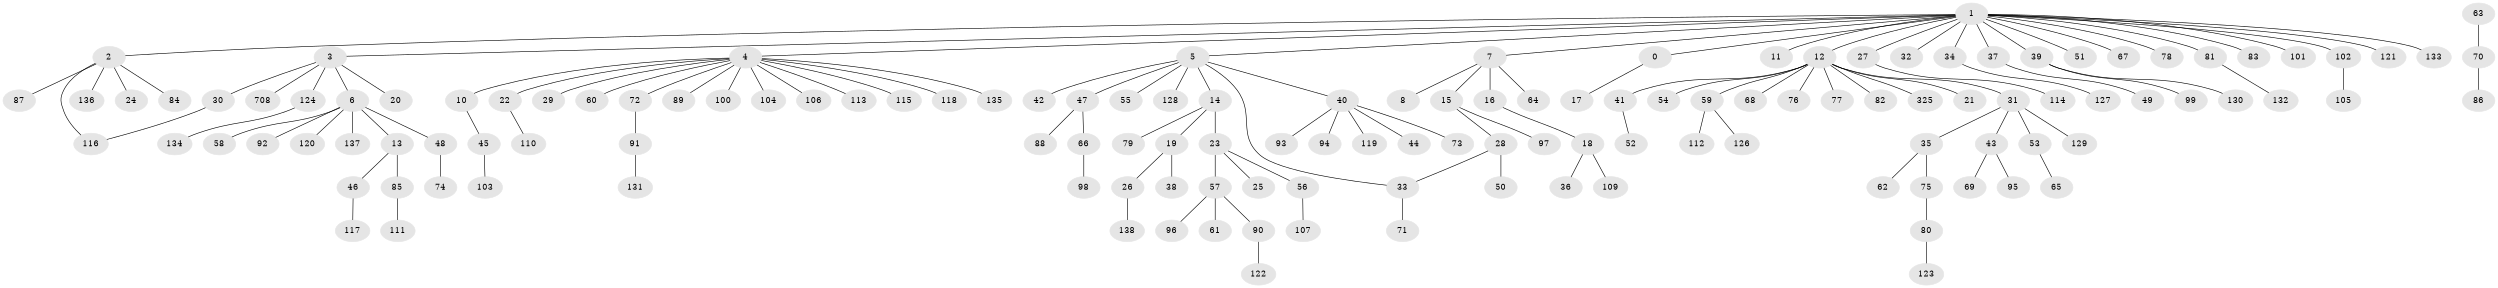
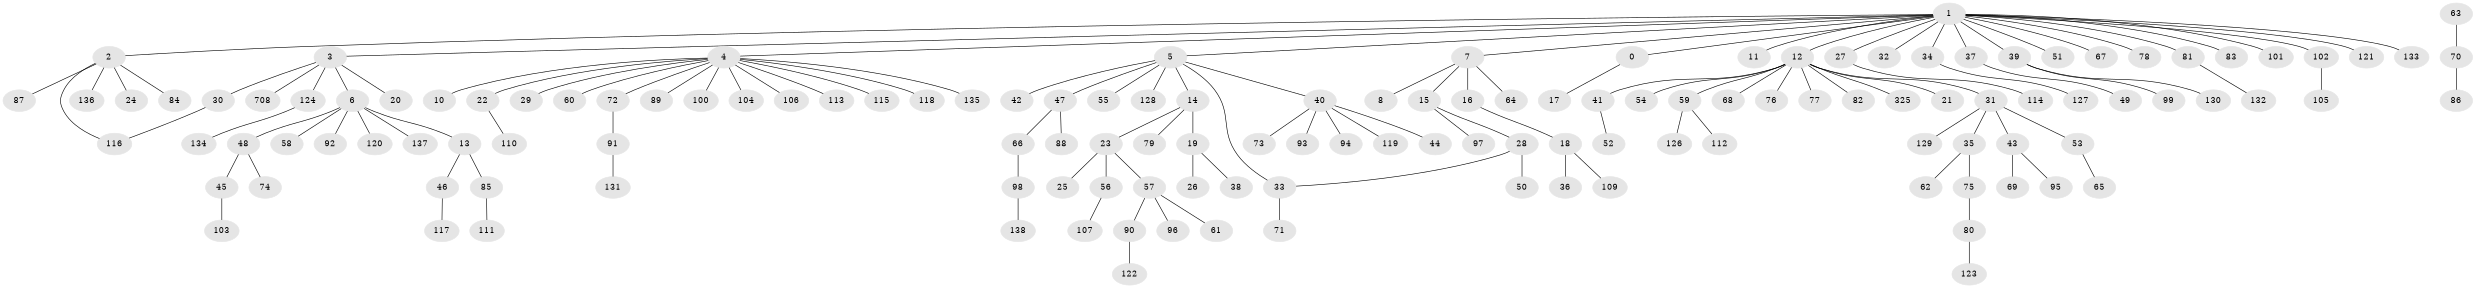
  graph {
    node [color=gray90 style=filled]
    1
    2
    3
    4
    5
    7
    n7 [label=0]
    11
    12
    27
    32
    34
    37
    39
    51
    67
    78
    81
    83
    101
    102
    121
    133
    24
    84
    87
    116
    136
    6
    20
    30
    n32 [label=708]
    124
    10
    22
    29
    60
    72
    89
    100
    104
    106
    113
    115
    118
    135
    14
    33
    40
    42
    47
    55
    128
    8
    15
    16
    64
    17
    21
    31
    41
    54
    59
    68
    76
    77
    82
    n68 [label=325]
    114
    127
    49
    99
    130
    132
    105
    13
    48
    58
    92
    120
    137
    134
    45
    110
    91
    19
    23
    79
    71
    44
    73
    93
    94
    119
    66
    88
    46
    85
    74
    28
    97
    18
    103
    35
    43
    53
    129
    52
    112
    126
    117
    111
    26
    38
    25
    56
    57
    50
    36
    109
    107
    61
    90
    96
    62
    75
    69
    95
    65
    80
    98
    122
    63
    70
    86
    138
    131
    123
    1 -- 2
    1 -- 3
    1 -- 4
    1 -- 5
    1 -- 7
    1 -- n7
    1 -- 11
    1 -- 12
    1 -- 27
    1 -- 32
    1 -- 34
    1 -- 37
    1 -- 39
    1 -- 51
    1 -- 67
    1 -- 78
    1 -- 81
    1 -- 83
    1 -- 101
    1 -- 102
    1 -- 121
    1 -- 133
    2 -- 24
    2 -- 84
    2 -- 87
    2 -- 116
    2 -- 136
    3 -- 6
    3 -- 20
    3 -- 30
    3 -- n32
    3 -- 124
    4 -- 10
    4 -- 22
    4 -- 29
    4 -- 60
    4 -- 72
    4 -- 89
    4 -- 100
    4 -- 104
    4 -- 106
    4 -- 113
    4 -- 115
    4 -- 118
    4 -- 135
    5 -- 14
    5 -- 33
    5 -- 40
    5 -- 42
    5 -- 47
    5 -- 55
    5 -- 128
    7 -- 8
    7 -- 15
    7 -- 16
    7 -- 64
    n7 -- 17
    12 -- 21
    12 -- 31
    12 -- 41
    12 -- 54
    12 -- 59
    12 -- 68
    12 -- 76
    12 -- 77
    12 -- 82
    12 -- n68
    27 -- 114
    34 -- 127
    37 -- 49
    39 -- 99
    39 -- 130
    81 -- 132
    102 -- 105
    6 -- 13
    6 -- 48
    6 -- 58
    6 -- 92
    6 -- 120
    6 -- 137
    30 -- 116
    124 -- 134
-   10 -- 45
+   48 -- 45
    22 -- 110
    72 -- 91
    14 -- 19
    14 -- 23
    14 -- 79
    33 -- 71
    40 -- 44
    40 -- 73
    40 -- 93
    40 -- 94
    40 -- 119
    47 -- 66
    47 -- 88
    15 -- 28
    15 -- 97
    16 -- 18
    31 -- 35
    31 -- 43
    31 -- 53
    31 -- 129
    41 -- 52
    59 -- 112
    59 -- 126
    13 -- 46
    13 -- 85
    48 -- 74
    45 -- 103
    91 -- 131
    19 -- 26
    19 -- 38
    23 -- 25
    23 -- 56
    23 -- 57
    66 -- 98
    46 -- 117
    85 -- 111
    28 -- 33
    28 -- 50
    18 -- 36
    18 -- 109
    35 -- 62
    35 -- 75
    43 -- 69
    43 -- 95
    53 -- 65
    56 -- 107
    57 -- 61
    57 -- 90
    57 -- 96
    90 -- 122
    75 -- 80
    80 -- 123
-   26 -- 138
+   98 -- 138
    63 -- 70
    70 -- 86
  }
